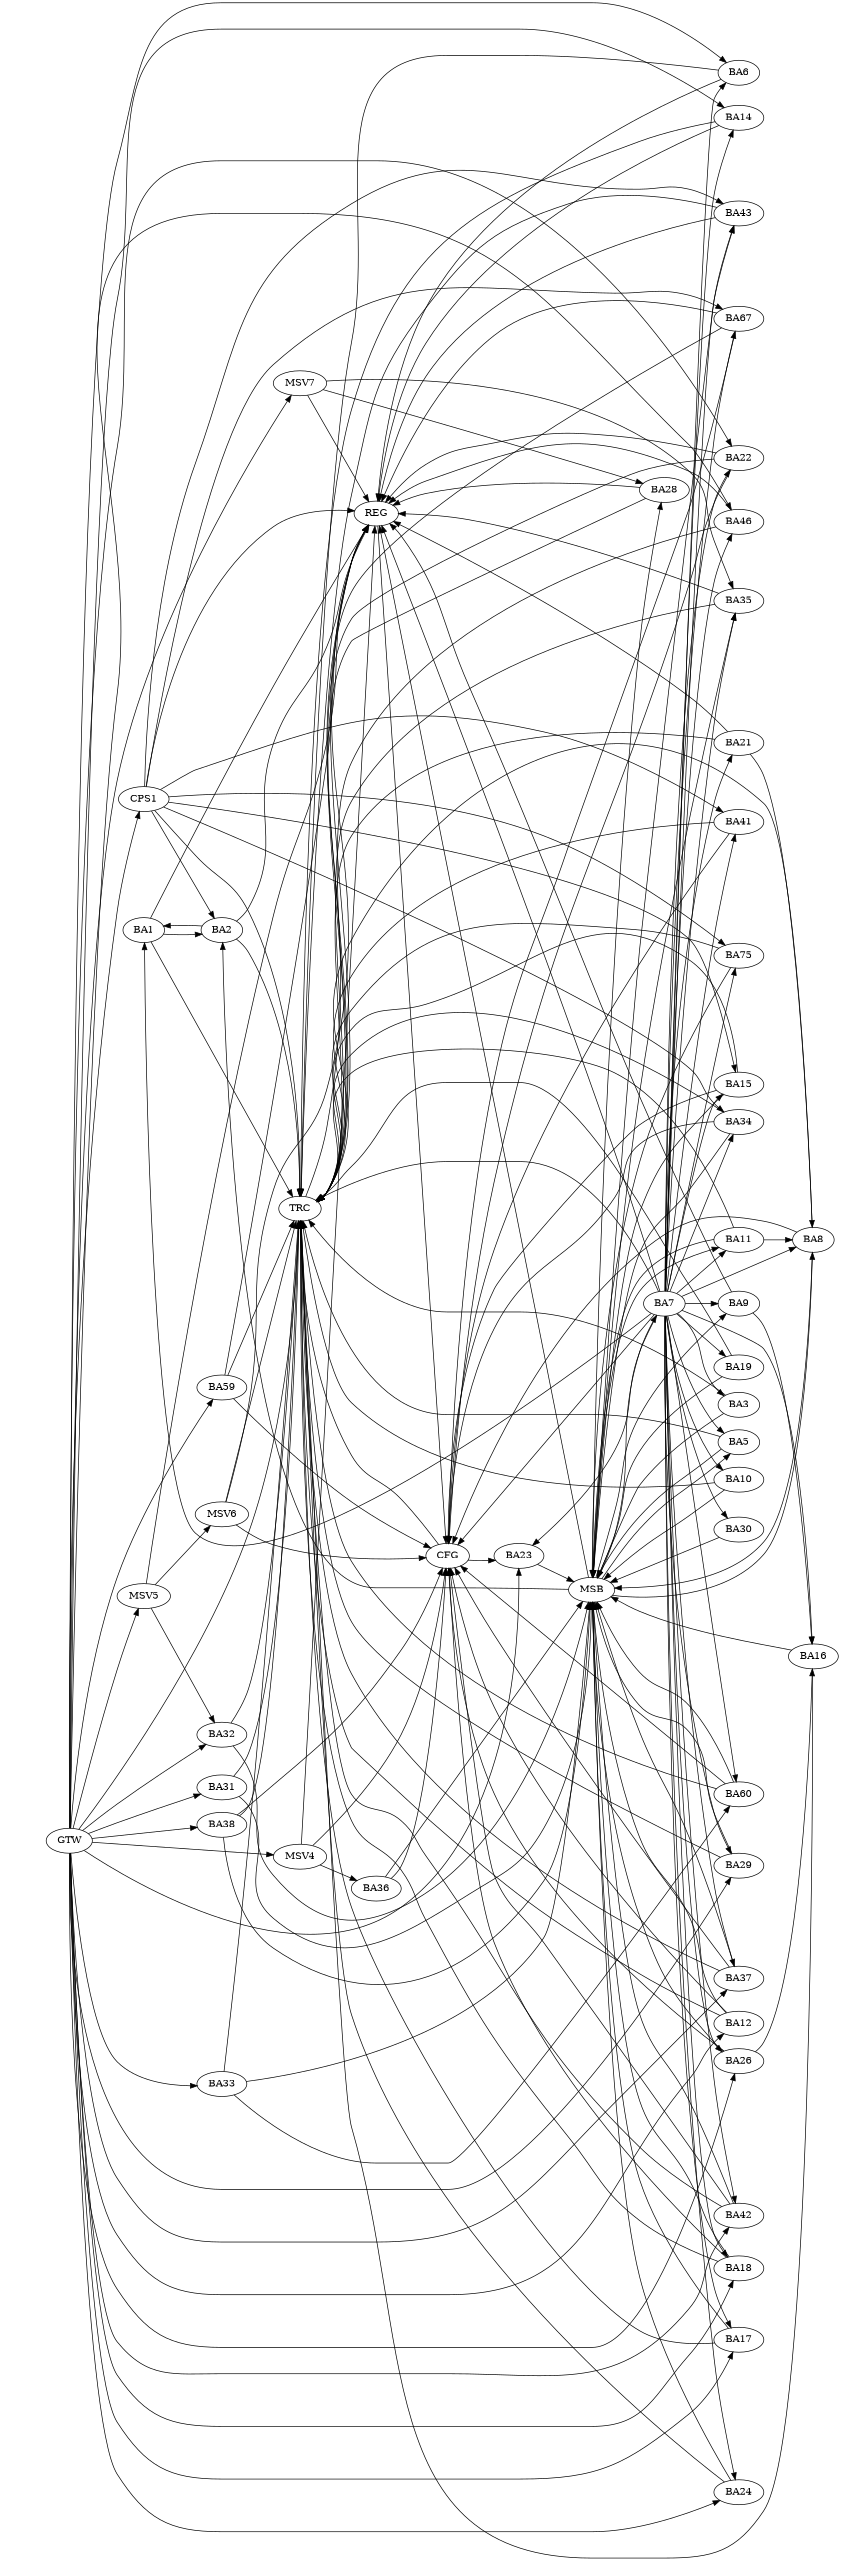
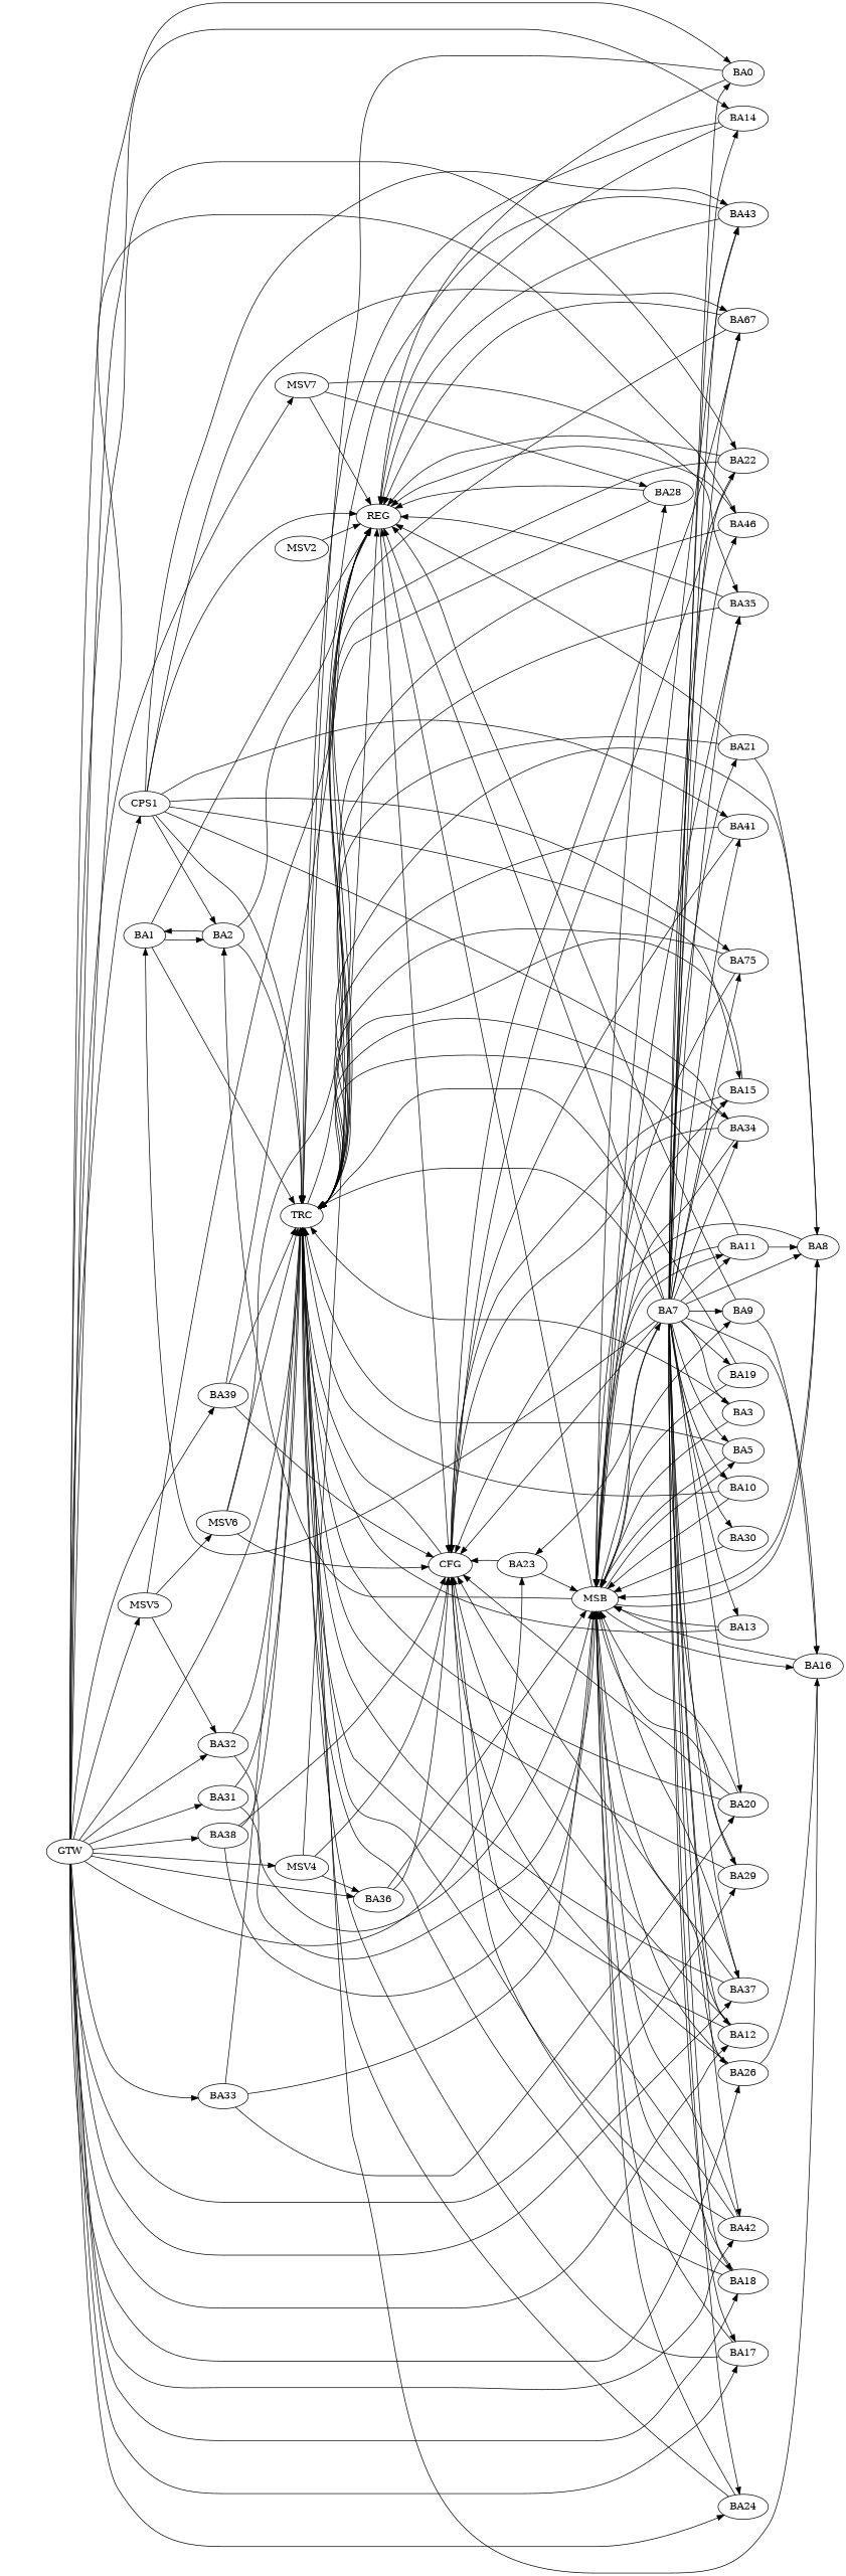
  strict digraph {
    rankdir=LR
    n1 [label=BA1]
    n2 [label=BA2]
    n3 [label=REG]
    n4 [label=TRC]
    n5 [label=CFG]
    n6 [label=BA3]
    n7 [label=MSB]
    n8 [label=BA5]
    n9 [label=BA7]
    n10 [label=BA8]
    n11 [label=BA9]
    n12 [label=BA11]
    n13 [label=BA16]
    n14 [label=BA35]
    n15 [label=BA43]
    n16 [label=BA28]
-   n17 [label=BA6]
+   n17 [label=BA0]
    n18 [label=BA10]
    n19 [label=BA12]
+   n20 [label=BA13]
    n21 [label=BA14]
    n22 [label=BA15]
    n23 [label=BA17]
    n24 [label=BA18]
    n25 [label=BA19]
-   n26 [label=BA60]
+   n26 [label=BA20]
    n27 [label=BA21]
    n28 [label=BA22]
    n29 [label=BA23]
    n30 [label=BA24]
    n31 [label=BA75]
    n32 [label=BA26]
    n33 [label=BA67]
    n34 [label=BA29]
    n35 [label=BA30]
    n36 [label=BA34]
    n37 [label=BA37]
    n38 [label=BA46]
    n39 [label=BA41]
    n40 [label=BA42]
+   n41 [label=MSV2]
    n42 [label=BA31]
    n43 [label=BA32]
    n44 [label=BA33]
    n45 [label=BA36]
    n46 [label=BA38]
-   n47 [label=BA59]
+   n47 [label=BA39]
    n48 [label=CPS1]
    n49 [label=GTW]
    n50 [label=MSV4]
    n51 [label=MSV5]
    n52 [label=MSV7]
    n53 [label=MSV6]
    n1 -> n2
    n1 -> n3
    n1 -> n4
    n2 -> n1
    n2 -> n3
    n2 -> n4
    n3 -> n5
    n4 -> n3
    n5 -> n4
    n6 -> n4
    n6 -> n7
    n7 -> n2
    n7 -> n3
    n7 -> n8
    n7 -> n9
    n7 -> n10
    n7 -> n11
    n7 -> n12
+   n7 -> n13
    n7 -> n14
    n7 -> n15
    n7 -> n16
    n8 -> n4
    n8 -> n7
    n9 -> n1
    n9 -> n3
    n9 -> n4
    n9 -> n5
    n9 -> n6
    n9 -> n8
    n9 -> n10
    n9 -> n11
    n9 -> n12
    n9 -> n13
    n9 -> n14
    n9 -> n15
    n9 -> n17
    n9 -> n18
+   n9 -> n19
+   n9 -> n20
    n9 -> n21
    n9 -> n22
    n9 -> n23
    n9 -> n24
    n9 -> n25
    n9 -> n26
    n9 -> n27
    n9 -> n28
    n9 -> n29
    n9 -> n30
    n9 -> n31
    n9 -> n32
    n9 -> n33
    n9 -> n34
    n9 -> n35
    n9 -> n36
    n9 -> n37
    n9 -> n38
    n9 -> n39
    n9 -> n40
    n10 -> n4
    n10 -> n5
    n10 -> n7
    n11 -> n3
    n11 -> n13
    n12 -> n4
    n12 -> n7
    n12 -> n10
    n13 -> n4
    n13 -> n7
    n14 -> n3
    n14 -> n4
    n15 -> n3
    n15 -> n4
    n16 -> n3
    n16 -> n4
    n17 -> n3
    n17 -> n4
    n18 -> n4
    n18 -> n7
    n19 -> n4
    n19 -> n5
    n19 -> n7
+   n20 -> n4
+   n20 -> n7
    n21 -> n3
    n21 -> n4
    n22 -> n4
    n22 -> n5
    n22 -> n7
    n23 -> n4
    n23 -> n7
    n24 -> n4
    n24 -> n5
    n24 -> n7
    n25 -> n4
    n25 -> n7
    n26 -> n4
    n26 -> n5
    n26 -> n7
    n27 -> n3
    n27 -> n4
    n27 -> n10
    n28 -> n3
    n28 -> n4
    n28 -> n5
-   n5 -> n29
+   n29 -> n5
    n29 -> n7
    n30 -> n4
    n30 -> n7
    n31 -> n4
    n31 -> n7
    n32 -> n5
    n32 -> n7
    n32 -> n13
    n33 -> n3
    n33 -> n4
    n33 -> n5
    n34 -> n4
    n34 -> n7
    n35 -> n7
    n36 -> n4
    n36 -> n5
    n36 -> n7
    n37 -> n4
    n37 -> n5
    n37 -> n7
    n38 -> n3
    n38 -> n4
    n39 -> n4
    n39 -> n5
    n40 -> n4
    n40 -> n5
    n40 -> n7
+   n41 -> n3
    n42 -> n4
    n42 -> n7
    n43 -> n4
    n43 -> n7
    n44 -> n4
    n44 -> n7
    n44 -> n26
    n45 -> n5
    n45 -> n7
    n46 -> n4
    n46 -> n5
    n46 -> n7
    n47 -> n3
    n47 -> n4
    n47 -> n5
    n48 -> n2
    n48 -> n3
    n48 -> n4
    n48 -> n15
    n48 -> n22
    n48 -> n31
    n48 -> n33
    n48 -> n36
    n48 -> n39
    n49 -> n4
    n49 -> n17
    n49 -> n19
    n49 -> n21
    n49 -> n23
    n49 -> n24
    n49 -> n28
    n49 -> n29
    n49 -> n30
    n49 -> n32
    n49 -> n34
    n49 -> n37
    n49 -> n38
    n49 -> n40
    n49 -> n42
    n49 -> n43
    n49 -> n44
+   n49 -> n45
    n49 -> n46
    n49 -> n47
    n49 -> n48
    n49 -> n50
    n49 -> n51
    n49 -> n52
    n50 -> n3
    n50 -> n5
    n50 -> n45
    n51 -> n3
    n51 -> n43
    n51 -> n53
    n52 -> n3
    n52 -> n14
    n52 -> n16
    n53 -> n3
    n53 -> n4
    n53 -> n5
  }
